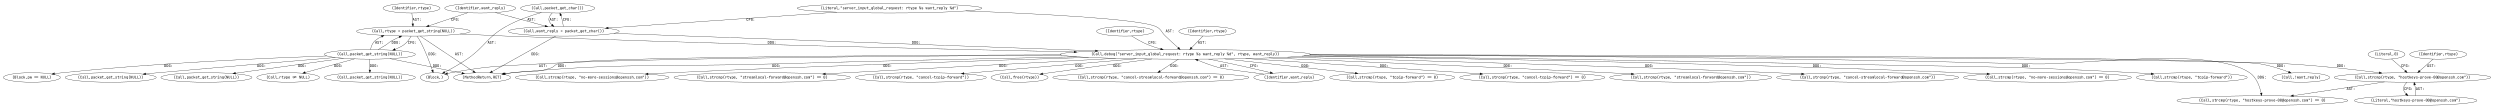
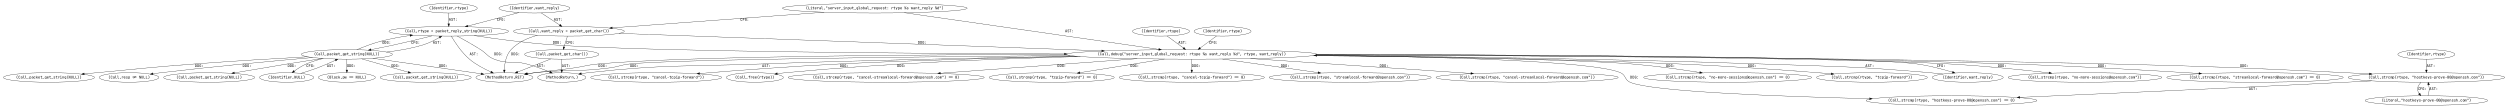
  digraph {
    fontname="JetBrains Mono"
    node [fontname="JetBrains Mono"]
    edge [fontname="JetBrains Mono"]
    n1 [label="(Call,strcmp(rtype, \"hostkeys-prove-00@openssh.com\"))"]
    n2 [label="(Call,strcmp(rtype, \"hostkeys-prove-00@openssh.com\") == 0)"]
    n3 [label="(Literal,\"hostkeys-prove-00@openssh.com\")"]
    n4 [label="(Call,debug(\"server_input_global_request: rtype %s want_reply %d\", rtype, want_reply))"]
    n5 [label="(Call,strcmp(rtype, \"cancel-streamlocal-forward@openssh.com\") == 0)"]
    n6 [label="(MethodReturn,RET)"]
    n7 [label="(Call,strcmp(rtype, \"tcpip-forward\") == 0)"]
    n8 [label="(Call,strcmp(rtype, \"cancel-tcpip-forward\") == 0)"]
    n9 [label="(Call,strcmp(rtype, \"streamlocal-forward@openssh.com\"))"]
    n10 [label="(Call,strcmp(rtype, \"cancel-streamlocal-forward@openssh.com\"))"]
    n11 [label="(Call,strcmp(rtype, \"no-more-sessions@openssh.com\") == 0)"]
    n12 [label="(Call,strcmp(rtype, \"tcpip-forward\"))"]
-   n13 [label="(Call,!want_reply)"]
    n14 [label="(Identifier,want_reply)"]
    n15 [label="(Call,strcmp(rtype, \"no-more-sessions@openssh.com\"))"]
    n16 [label="(Call,strcmp(rtype, \"streamlocal-forward@openssh.com\") == 0)"]
-   n17 [label="(Block,)"]
+   n17 [label="(MethodReturn,)"]
    n18 [label="(Call,strcmp(rtype, \"cancel-tcpip-forward\"))"]
    n19 [label="(Call,free(rtype))"]
-   n20 [label="(Call,rtype = packet_get_string(NULL))"]
+   n20 [label="(Call,rtype = packet_reply_string(NULL))"]
    n21 [label="(Call,packet_get_string(NULL))"]
    n22 [label="(Call,packet_get_string(NULL))"]
+   n23 [label="(Identifier,NULL)"]
    n24 [label="(Block,pw == NULL)"]
    n25 [label="(Call,packet_get_string(NULL))"]
    n26 [label="(Call,packet_get_string(NULL))"]
-   n27 [label="(Call,rtype != NULL)"]
+   n27 [label="(Call,resp != NULL)"]
    n28 [label="(Call,want_reply = packet_get_char())"]
    n29 [label="(Call,packet_get_char())"]
    n30 [label="(Literal,\"server_input_global_request: rtype %s want_reply %d\")"]
    n31 [label="(Identifier,rtype)"]
    n32 [label="(Identifier,rtype)"]
-   n33 [label="(Literal,0)"]
    n34 [label="(Identifier,rtype)"]
    n35 [label="(Identifier,want_reply)"]
    n36 [label="(Identifier,rtype)"]
    n1 -> n2 [label="AST: "]
    n1 -> n3 [label="CFG: "]
    n3 -> n1 [label="AST: "]
    n4 -> n1 [label="DDG: "]
    n4 -> n2 [label="DDG: "]
    n4 -> n5 [label="DDG: "]
    n4 -> n6 [label="DDG: "]
    n4 -> n6 [label="DDG: "]
    n4 -> n7 [label="DDG: "]
    n4 -> n8 [label="DDG: "]
    n4 -> n9 [label="DDG: "]
    n4 -> n10 [label="DDG: "]
    n4 -> n11 [label="DDG: "]
    n4 -> n12 [label="DDG: "]
-   n4 -> n13 [label="DDG: "]
    n4 -> n14 [label="CFG: "]
    n4 -> n15 [label="DDG: "]
    n4 -> n16 [label="DDG: "]
    n4 -> n17 [label="AST: "]
    n4 -> n18 [label="DDG: "]
    n4 -> n19 [label="DDG: "]
    n14 -> n4 [label="AST: "]
    n20 -> n4 [label="DDG: "]
    n20 -> n6 [label="AST: "]
    n20 -> n17 [label="DDG: "]
    n20 -> n21 [label="CFG: "]
    n21 -> n6 [label="DDG: "]
    n21 -> n20 [label="AST: "]
    n21 -> n20 [label="DDG: "]
    n21 -> n22 [label="DDG: "]
+   n21 -> n23 [label="CFG: "]
    n21 -> n24 [label="DDG: "]
    n21 -> n25 [label="DDG: "]
    n21 -> n26 [label="DDG: "]
    n21 -> n27 [label="DDG: "]
+   n23 -> n21 [label="AST: "]
    n28 -> n4 [label="DDG: "]
    n28 -> n6 [label="DDG: "]
    n28 -> n29 [label="CFG: "]
    n29 -> n17 [label="AST: "]
-   n29 -> n28 [label="AST: "]
+   n29 -> n6 [label="AST: "]
    n30 -> n4 [label="AST: "]
    n30 -> n28 [label="CFG: "]
    n31 -> n1 [label="AST: "]
    n32 -> n4 [label="AST: "]
-   n33 -> n1 [label="CFG: "]
    n34 -> n20 [label="AST: "]
    n35 -> n20 [label="CFG: "]
    n35 -> n28 [label="AST: "]
    n36 -> n4 [label="CFG: "]
  }
